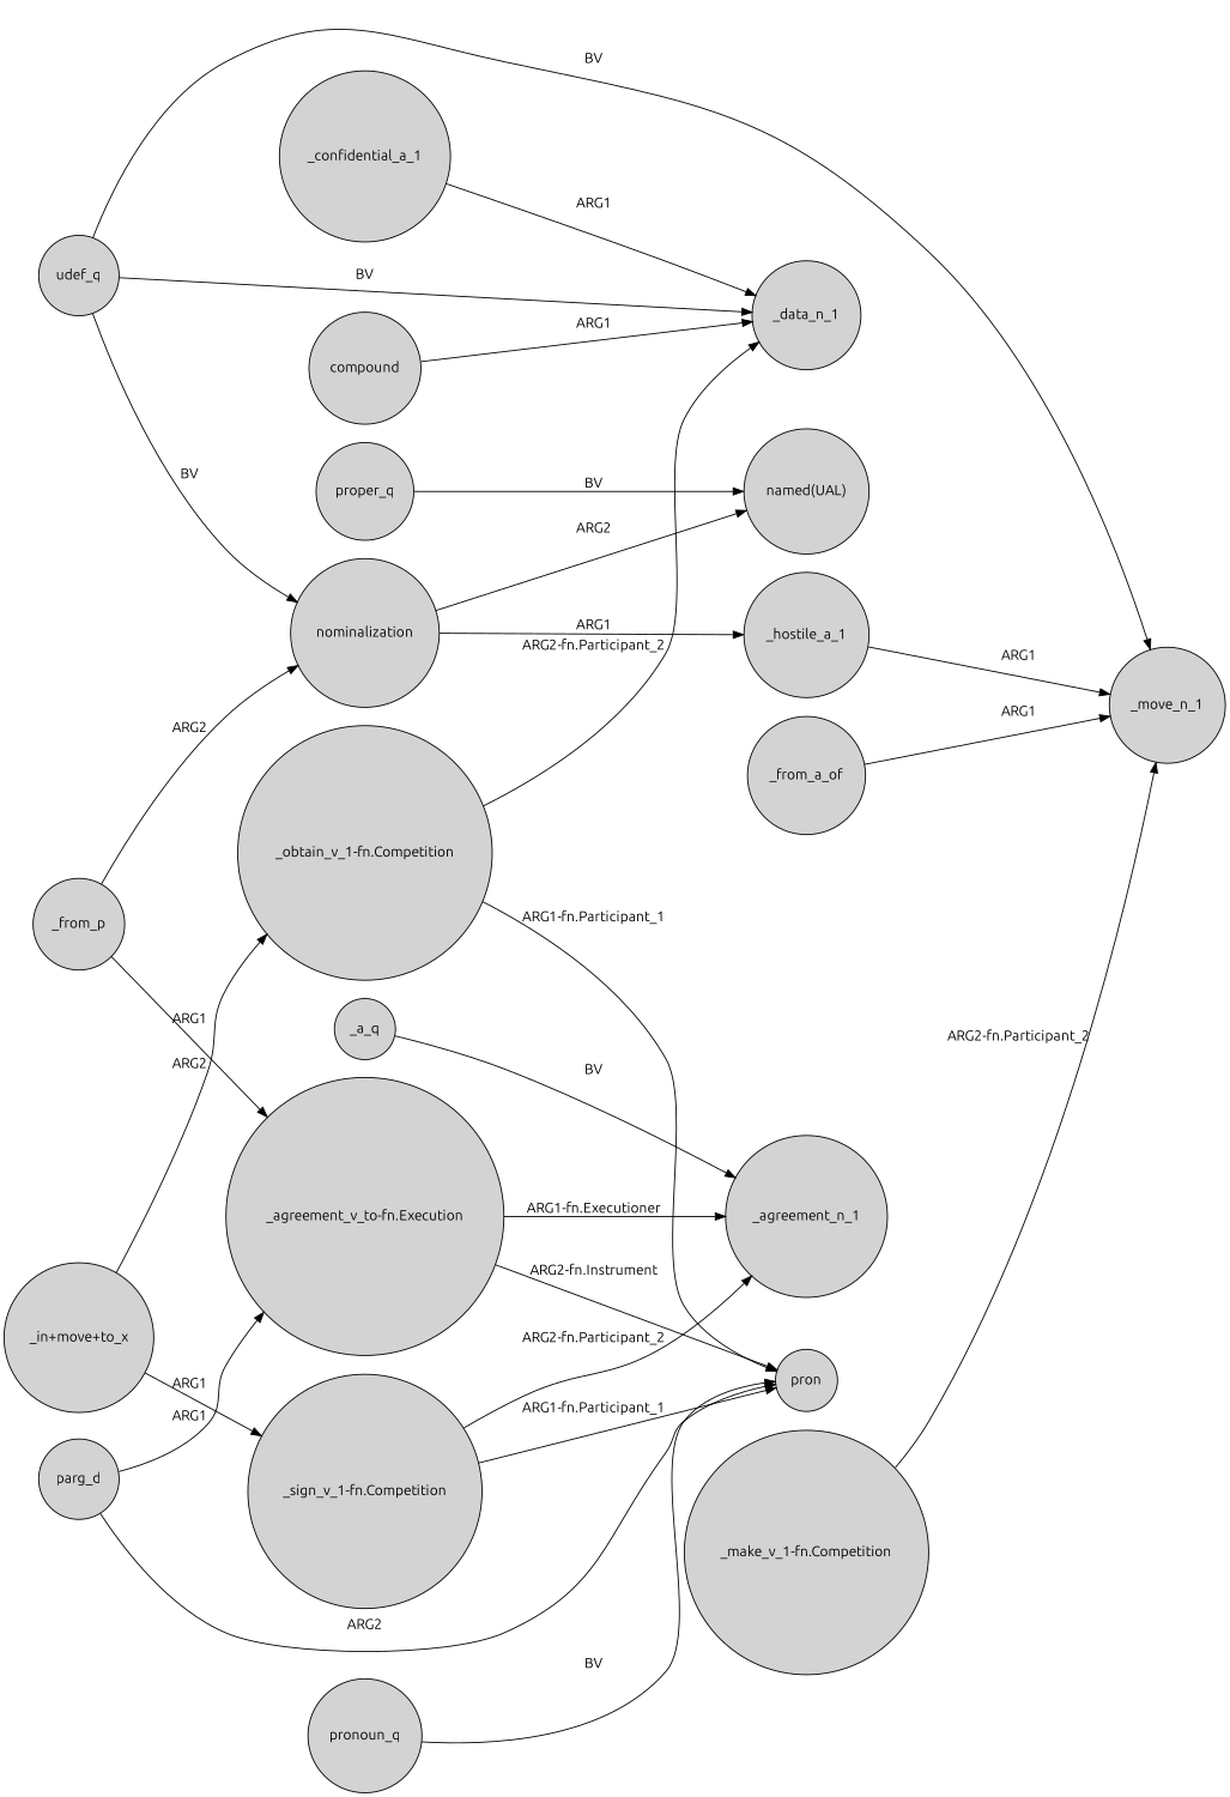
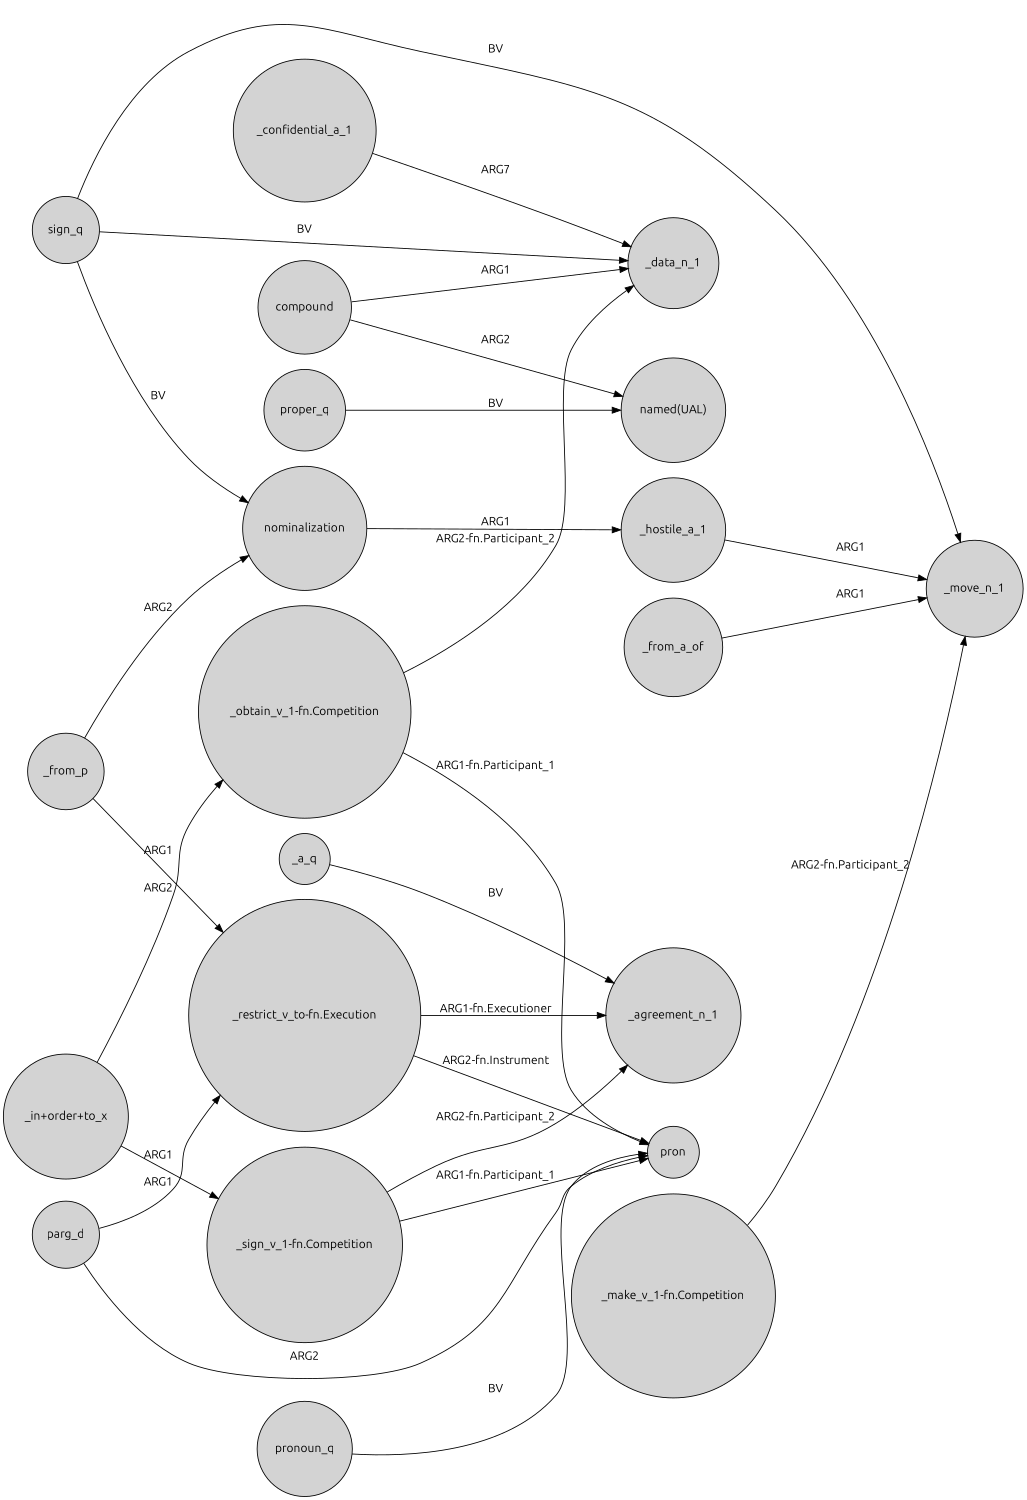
  digraph {
    fontname=Ubuntu
    rankdir=LR
    node [fontname=Ubuntu shape=circle style=filled]
    edge [fontname=Ubuntu]
    compound
    _data_n_1
    "named(UAL)"
    "_sign_v_1-fn.Competition"
    pron
    _agreement_n_1
-   "_restrict_v_to-fn.Execution" [label="_agreement_v_to-fn.Execution"]
+   "_restrict_v_to-fn.Execution"
    n8 [label=_from_a_of]
    _move_n_1
-   udef_q
+   udef_q [label=sign_q]
    nominalization
    _hostile_a_1
    "_make_v_1-fn.Competition"
    parg_d
    "_obtain_v_1-fn.Competition"
    _from_p
    proper_q
    _confidential_a_1
    pronoun_q
    _a_q
-   "_in+order+to_x" [label="_in+move+to_x"]
+   "_in+order+to_x"
    compound -> _data_n_1 [label=ARG1]
-   nominalization -> "named(UAL)" [label=ARG2]
+   compound -> "named(UAL)" [label=ARG2]
    "_sign_v_1-fn.Competition" -> pron [label="ARG1-fn.Participant_1"]
    "_sign_v_1-fn.Competition" -> _agreement_n_1 [label="ARG2-fn.Participant_2"]
    "_restrict_v_to-fn.Execution" -> pron [label="ARG2-fn.Instrument"]
    "_restrict_v_to-fn.Execution" -> _agreement_n_1 [label="ARG1-fn.Executioner"]
    n8 -> _move_n_1 [label=ARG1]
    udef_q -> _data_n_1 [label=BV]
    udef_q -> _move_n_1 [label=BV]
    udef_q -> nominalization [label=BV]
    nominalization -> _hostile_a_1 [label=ARG1]
    _hostile_a_1 -> _move_n_1 [label=ARG1]
    "_make_v_1-fn.Competition" -> _move_n_1 [label="ARG2-fn.Participant_2"]
    parg_d -> pron [label=ARG2]
    parg_d -> "_restrict_v_to-fn.Execution" [label=ARG1]
    "_obtain_v_1-fn.Competition" -> _data_n_1 [label="ARG2-fn.Participant_2"]
    "_obtain_v_1-fn.Competition" -> pron [label="ARG1-fn.Participant_1"]
    _from_p -> "_restrict_v_to-fn.Execution" [label=ARG1]
    _from_p -> nominalization [label=ARG2]
    proper_q -> "named(UAL)" [label=BV]
-   _confidential_a_1 -> _data_n_1 [label=ARG1]
+   _confidential_a_1 -> _data_n_1 [label=ARG7]
    pronoun_q -> pron [label=BV]
    _a_q -> _agreement_n_1 [label=BV]
    "_in+order+to_x" -> "_sign_v_1-fn.Competition" [label=ARG1]
    "_in+order+to_x" -> "_obtain_v_1-fn.Competition" [label=ARG2]
  }
